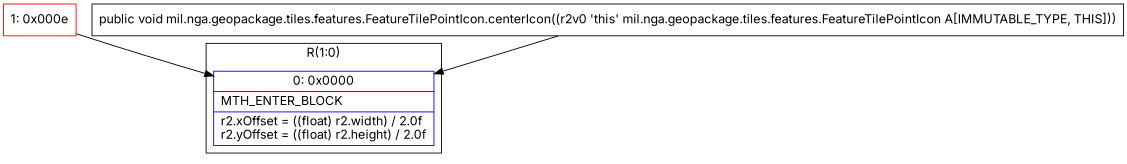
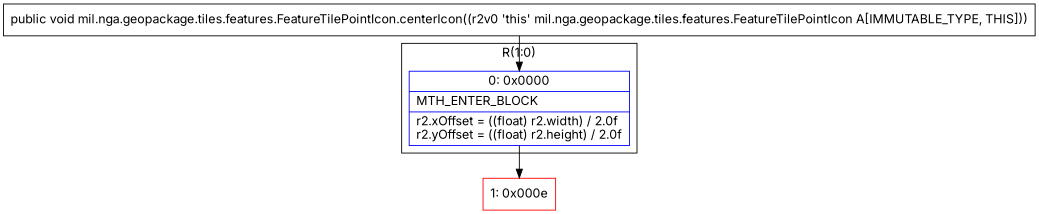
  digraph {
    fontname=Inter
    node [shape=record fontname=Inter]
    edge [fontname=Inter]
    n1 [color=blue label="{0\:\ 0x0000|MTH_ENTER_BLOCK\l|r2.xOffset = ((float) r2.width) \/ 2.0f\lr2.yOffset = ((float) r2.height) \/ 2.0f\l}"]
    n2 [color=red label="{1\:\ 0x000e}"]
    n3 [label="{public void mil.nga.geopackage.tiles.features.FeatureTilePointIcon.centerIcon((r2v0 'this' mil.nga.geopackage.tiles.features.FeatureTilePointIcon A[IMMUTABLE_TYPE, THIS])) }"]
    subgraph cluster_1 {
      label="R(1:0)"
      n1
    }
-   n2 -> n1
+   n1 -> n2
    n3 -> n1
  }
